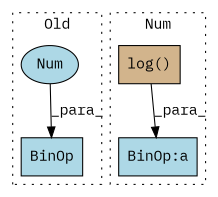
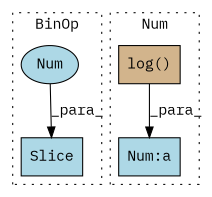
  digraph {
    fontname="IBM Plex Mono"
    node [fillcolor=lightblue fontname="IBM Plex Mono" shape=box style=filled]
    edge [fontname="IBM Plex Mono"]
-   n1 [a=80 l=1 label=BinOp s=519]
+   n1 [a=80 l=1 label=Slice s=519]
    n2 [a=76 l=2 label=Num s=520 shape=ellipse]
    n3 [a=75 fillcolor=tan l="10,1" label="log()" s="997,1016"]
-   n4 [a=82 l=3 label="BinOp:a" s=994]
+   n4 [a=82 l=3 label="Num:a" s=994]
    subgraph cluster_1 {
-     label=Old
+     label=BinOp
      style=dotted
      n1
      n2
    }
    subgraph cluster_2 {
      label=Num
      style=dotted
      n3
      n4
    }
    n2 -> n1 [label=_para_]
    n3 -> n4 [label=_para_]
  }
